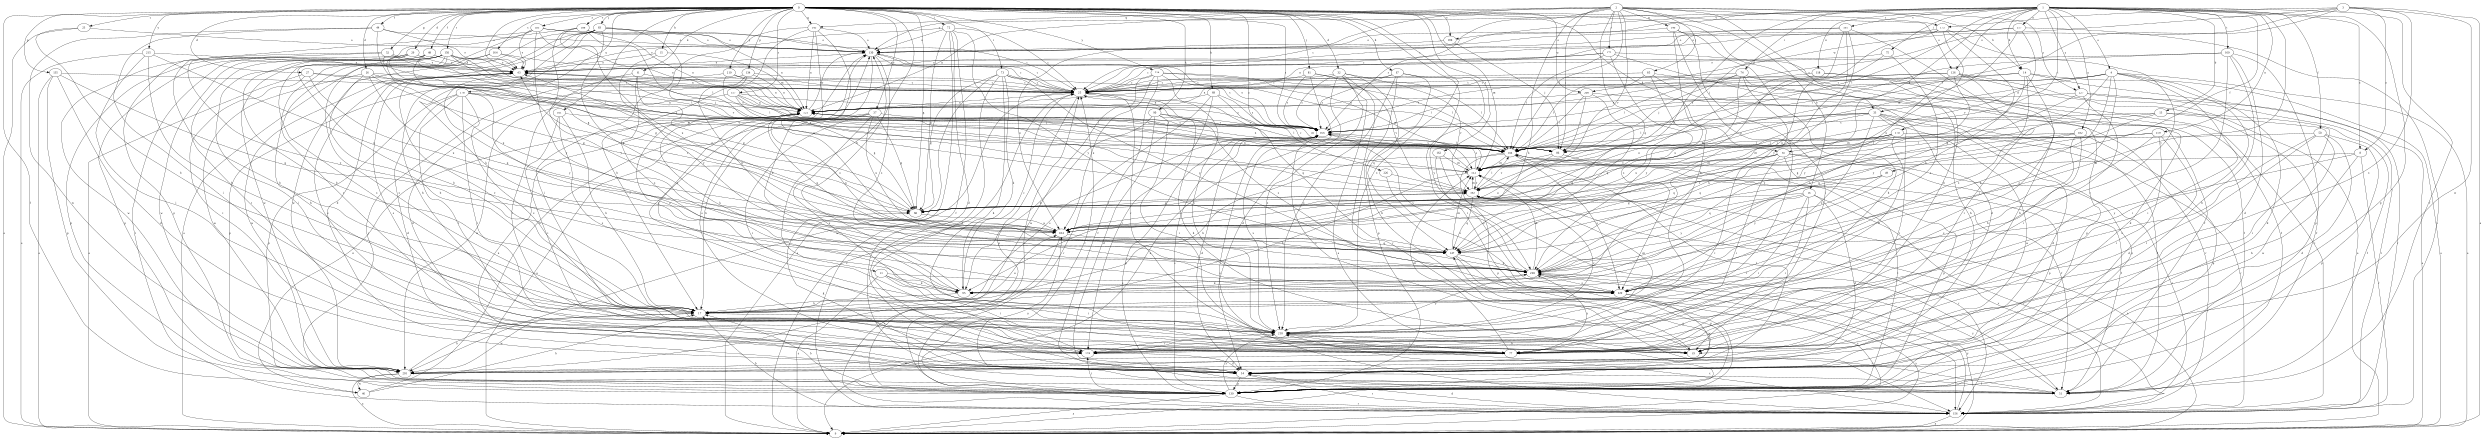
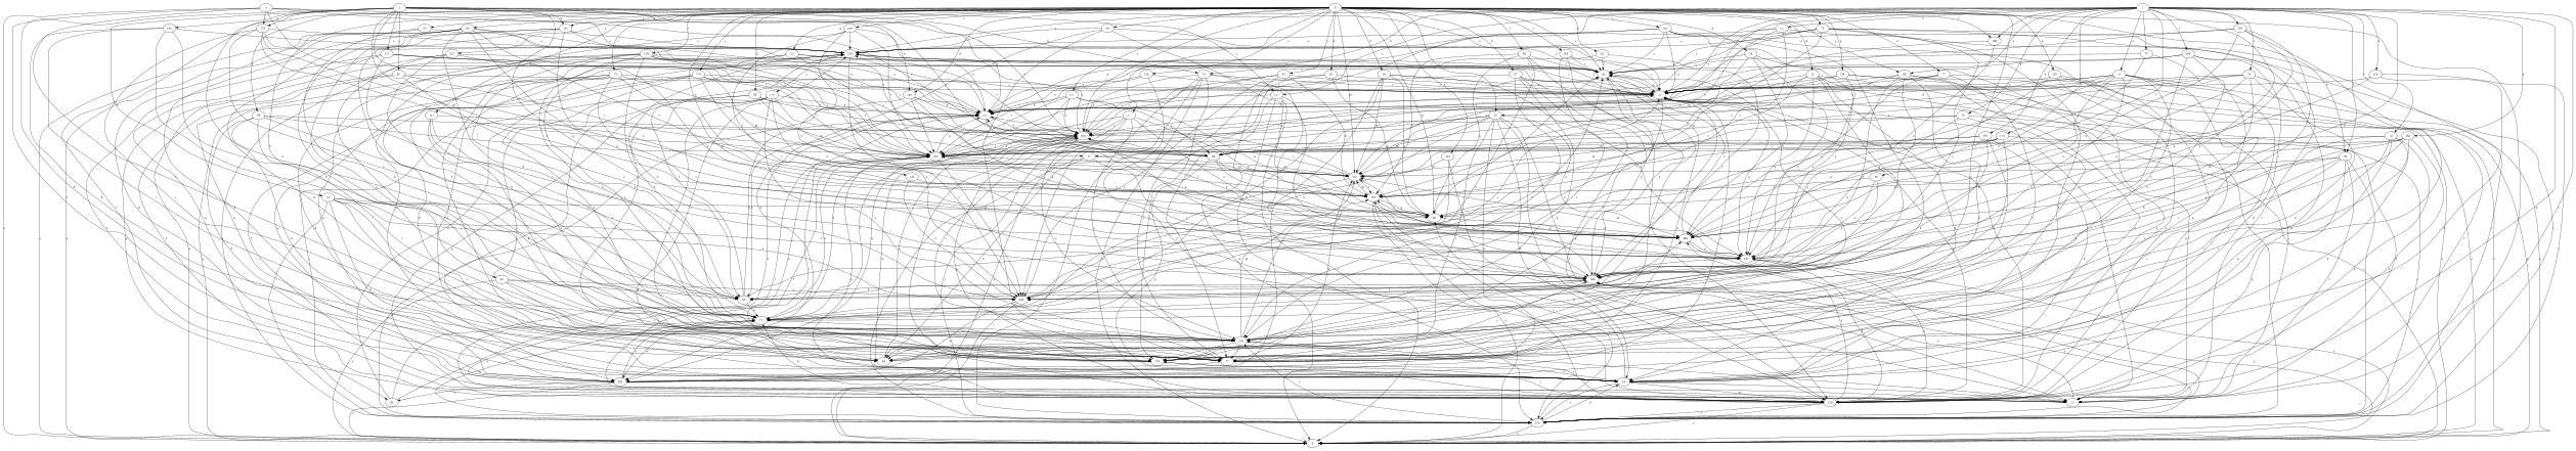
  strict digraph {
    fontname="Liberation Serif"
    node [fontname="Liberation Serif"]
    edge [fontname="Liberation Serif"]
    0
    23
    26
    27
    29
    32
    33
    37
    43
    44
    46
    48
    52
    60
    61
    65
    67
    68
    72
    73
    81
    83
    90
    91
    94
    101
    112
    126
    134
    135
    145
    150
    156
    157
    162
    164
    166
    178
    188
    190
    200
    203
    210
    214
    215
    219
    226
    130
    9
    17
    25
    147
    201
    184
    86
    174
    139
    220
    192
    34
    51
    104
    77
    229
    121
    95
    69
    1
    4
    8
    13
    14
    49
    50
    74
    75
    117
    118
    119
    169
    170
    182
    191
    227
    2
    16
    85
    146
    172
    173
    3
    0 -> 23 [label=c]
    0 -> 26 [label=d]
    0 -> 27 [label=d]
    0 -> 29 [label=d]
    0 -> 32 [label=d]
    0 -> 33 [label=d]
    0 -> 37 [label=e]
    0 -> 43 [label=e]
    0 -> 44 [label=f]
    0 -> 46 [label=f]
    0 -> 48 [label=f]
    0 -> 52 [label=g]
    0 -> 60 [label=g]
    0 -> 61 [label=h]
    0 -> 65 [label=h]
    0 -> 67 [label=h]
    0 -> 68 [label=h]
    0 -> 72 [label=i]
    0 -> 73 [label=i]
    0 -> 81 [label=j]
    0 -> 83 [label=j]
    0 -> 90 [label=k]
    0 -> 91 [label=k]
    0 -> 94 [label=k]
    0 -> 101 [label=l]
    0 -> 112 [label=m]
    0 -> 126 [label=o]
    0 -> 134 [label=p]
    0 -> 135 [label=p]
    0 -> 145 [label=q]
    0 -> 150 [label=r]
    0 -> 156 [label=r]
    0 -> 157 [label=s]
    0 -> 162 [label=s]
    0 -> 164 [label=s]
    0 -> 166 [label=s]
-   0 -> 178 [label=u]
+   130 -> 178 [label=u]
    0 -> 188 [label=v]
    0 -> 190 [label=v]
    0 -> 200 [label=w]
    0 -> 203 [label=x]
    0 -> 210 [label=x]
    0 -> 214 [label=y]
    0 -> 215 [label=y]
    0 -> 219 [label=y]
    0 -> 226 [label=z]
    23 -> 130 [label=o]
    23 -> 9 [label=a]
    23 -> 17 [label=b]
    26 -> 60 [label=g]
    26 -> 112 [label=m]
    26 -> 17 [label=b]
    26 -> 25 [label=c]
    26 -> 147 [label=q]
    26 -> 201 [label=w]
    27 -> 9 [label=a]
    27 -> 25 [label=c]
    27 -> 184 [label=u]
    27 -> 86 [label=j]
    27 -> 174 [label=t]
    29 -> 43 [label=e]
    29 -> 184 [label=u]
    29 -> 139 [label=p]
    29 -> 220 [label=y]
    29 -> 192 [label=v]
    32 -> 156 [label=r]
    32 -> 166 [label=s]
    32 -> 210 [label=x]
    32 -> 9 [label=a]
    32 -> 25 [label=c]
    32 -> 147 [label=q]
    32 -> 192 [label=v]
    32 -> 34 [label=d]
    33 -> 112 [label=m]
    33 -> 166 [label=s]
    33 -> 201 [label=w]
    33 -> 184 [label=u]
    33 -> 139 [label=p]
    33 -> 34 [label=d]
    33 -> 51 [label=f]
    33 -> 104 [label=l]
    33 -> 77 [label=i]
    33 -> 229 [label=z]
    37 -> 60 [label=g]
    37 -> 166 [label=s]
    37 -> 210 [label=x]
    37 -> 9 [label=a]
    37 -> 17 [label=b]
    37 -> 184 [label=u]
    37 -> 174 [label=t]
    43 -> 25 [label=c]
    43 -> 201 [label=w]
    43 -> 220 [label=y]
    44 -> 43 [label=e]
    44 -> 60 [label=g]
    44 -> 130 [label=o]
    44 -> 201 [label=w]
    44 -> 77 [label=i]
    46 -> 130 [label=o]
    46 -> 17 [label=b]
    46 -> 121 [label=n]
    48 -> 43 [label=e]
    48 -> 60 [label=g]
    48 -> 17 [label=b]
    48 -> 139 [label=p]
    48 -> 192 [label=v]
    52 -> 43 [label=e]
    52 -> 17 [label=b]
    52 -> 25 [label=c]
    52 -> 201 [label=w]
    52 -> 104 [label=l]
    60 -> 43 [label=e]
    60 -> 184 [label=u]
    60 -> 192 [label=v]
    61 -> 9 [label=a]
    61 -> 174 [label=t]
    61 -> 77 [label=i]
    61 -> 229 [label=z]
    61 -> 95 [label=k]
    65 -> 43 [label=e]
    65 -> 220 [label=y]
    65 -> 121 [label=n]
    67 -> 166 [label=s]
    67 -> 210 [label=x]
    67 -> 25 [label=c]
    67 -> 139 [label=p]
    67 -> 220 [label=y]
    67 -> 69 [label=h]
    68 -> 112 [label=m]
    68 -> 156 [label=r]
    68 -> 166 [label=s]
    68 -> 174 [label=t]
    68 -> 121 [label=n]
    72 -> 43 [label=e]
    72 -> 60 [label=g]
    72 -> 156 [label=r]
    72 -> 130 [label=o]
    72 -> 25 [label=c]
    72 -> 220 [label=y]
    72 -> 34 [label=d]
    72 -> 51 [label=f]
    73 -> 60 [label=g]
    73 -> 9 [label=a]
    73 -> 25 [label=c]
    73 -> 220 [label=y]
    73 -> 34 [label=d]
    73 -> 104 [label=l]
    73 -> 95 [label=k]
    73 -> 69 [label=h]
    81 -> 166 [label=s]
    81 -> 9 [label=a]
    81 -> 25 [label=c]
    81 -> 192 [label=v]
    81 -> 104 [label=l]
    83 -> 130 [label=o]
    83 -> 9 [label=a]
    83 -> 147 [label=q]
    83 -> 201 [label=w]
    83 -> 192 [label=v]
    83 -> 34 [label=d]
    83 -> 121 [label=n]
    83 -> 95 [label=k]
    83 -> 69 [label=h]
    90 -> 166 [label=s]
    90 -> 34 [label=d]
    90 -> 104 [label=l]
    90 -> 77 [label=i]
    90 -> 95 [label=k]
    90 -> 69 [label=h]
    91 -> 60 [label=g]
    91 -> 25 [label=c]
    91 -> 77 [label=i]
    91 -> 229 [label=z]
    94 -> 60 [label=g]
    94 -> 112 [label=m]
    94 -> 156 [label=r]
    94 -> 174 [label=t]
    94 -> 139 [label=p]
    94 -> 51 [label=f]
    94 -> 77 [label=i]
    101 -> 166 [label=s]
    101 -> 210 [label=x]
    101 -> 17 [label=b]
    101 -> 77 [label=i]
    112 -> 166 [label=s]
    112 -> 17 [label=b]
    112 -> 25 [label=c]
    112 -> 192 [label=v]
    112 -> 121 [label=n]
    126 -> 166 [label=s]
    126 -> 9 [label=a]
    126 -> 25 [label=c]
    126 -> 220 [label=y]
    126 -> 51 [label=f]
    126 -> 95 [label=k]
    126 -> 69 [label=h]
    134 -> 25 [label=c]
    134 -> 147 [label=q]
    134 -> 34 [label=d]
    134 -> 51 [label=j]
    134 -> 121 [label=n]
    135 -> 9 [label=a]
    135 -> 25 [label=c]
    135 -> 147 [label=q]
    135 -> 139 [label=p]
    135 -> 34 [label=d]
    145 -> 210 [label=x]
    145 -> 130 [label=o]
    145 -> 17 [label=b]
    145 -> 184 [label=u]
    145 -> 77 [label=i]
    145 -> 121 [label=n]
    150 -> 43 [label=e]
    150 -> 156 [label=r]
    150 -> 210 [label=x]
    150 -> 17 [label=b]
    150 -> 201 [label=w]
    150 -> 86 [label=j]
    150 -> 174 [label=t]
    150 -> 104 [label=l]
    150 -> 77 [label=i]
    150 -> 121 [label=n]
    156 -> 166 [label=s]
    156 -> 210 [label=x]
    156 -> 9 [label=a]
    156 -> 17 [label=b]
    156 -> 220 [label=y]
    156 -> 192 [label=v]
    156 -> 34 [label=d]
    157 -> 60 [label=g]
    157 -> 166 [label=s]
    157 -> 201 [label=w]
    157 -> 86 [label=j]
    157 -> 104 [label=l]
    157 -> 121 [label=n]
    162 -> 112 [label=m]
    162 -> 51 [label=f]
    162 -> 229 [label=z]
    164 -> 43 [label=e]
    164 -> 210 [label=x]
    164 -> 25 [label=c]
    164 -> 69 [label=h]
    166 -> 43 [label=e]
    166 -> 210 [label=x]
    166 -> 130 [label=o]
    166 -> 139 [label=p]
    166 -> 34 [label=d]
    166 -> 104 [label=l]
    178 -> 210 [label=x]
    178 -> 86 [label=j]
    178 -> 174 [label=t]
    178 -> 139 [label=p]
    178 -> 34 [label=d]
    178 -> 77 [label=i]
    178 -> 229 [label=z]
    178 -> 121 [label=n]
    188 -> 130 [label=o]
    188 -> 201 [label=w]
    188 -> 184 [label=u]
    188 -> 220 [label=y]
    188 -> 104 [label=l]
    188 -> 121 [label=n]
    190 -> 184 [label=u]
    190 -> 86 [label=j]
    200 -> 156 [label=r]
    200 -> 147 [label=q]
    200 -> 86 [label=j]
    200 -> 104 [label=l]
    200 -> 121 [label=n]
    203 -> 43 [label=e]
    203 -> 130 [label=o]
    203 -> 25 [label=c]
    203 -> 174 [label=t]
    203 -> 139 [label=p]
    203 -> 220 [label=y]
    203 -> 121 [label=n]
    210 -> 112 [label=m]
    210 -> 25 [label=c]
    210 -> 174 [label=t]
    210 -> 220 [label=y]
    210 -> 192 [label=v]
    210 -> 77 [label=i]
    210 -> 69 [label=h]
    214 -> 112 [label=m]
    214 -> 210 [label=x]
    214 -> 25 [label=c]
    214 -> 201 [label=w]
    214 -> 184 [label=u]
    214 -> 51 [label=f]
    214 -> 104 [label=l]
    215 -> 43 [label=e]
    215 -> 9 [label=a]
    215 -> 17 [label=b]
    215 -> 184 [label=u]
    215 -> 77 [label=i]
    219 -> 25 [label=c]
    219 -> 139 [label=p]
    219 -> 104 [label=l]
    219 -> 121 [label=n]
    226 -> 192 [label=v]
    226 -> 229 [label=z]
    130 -> 43 [label=e]
    130 -> 166 [label=s]
    130 -> 25 [label=c]
    130 -> 229 [label=z]
    130 -> 95 [label=k]
    9 -> 25 [label=c]
    9 -> 220 [label=y]
    17 -> 43 [label=e]
    17 -> 166 [label=s]
    17 -> 210 [label=x]
    17 -> 201 [label=w]
    17 -> 184 [label=u]
    25 -> 43 [label=e]
    25 -> 147 [label=q]
    25 -> 201 [label=w]
    25 -> 139 [label=p]
    25 -> 229 [label=z]
    25 -> 121 [label=n]
    147 -> 112 [label=m]
    147 -> 9 [label=a]
    147 -> 139 [label=p]
    147 -> 220 [label=y]
    147 -> 121 [label=n]
    201 -> 46 [label=w]
    201 -> 9 [label=a]
    201 -> 17 [label=b]
    184 -> 43 [label=e]
    184 -> 156 [label=r]
    184 -> 147 [label=q]
    86 -> 184 [label=u]
    86 -> 139 [label=p]
    86 -> 192 [label=v]
    174 -> 43 [label=e]
    174 -> 130 [label=o]
    174 -> 34 [label=d]
    139 -> 156 [label=r]
    139 -> 166 [label=s]
    139 -> 210 [label=x]
    139 -> 9 [label=a]
    139 -> 17 [label=b]
    139 -> 25 [label=c]
    139 -> 147 [label=q]
    139 -> 184 [label=u]
    139 -> 174 [label=t]
    139 -> 104 [label=l]
    220 -> 112 [label=m]
    220 -> 166 [label=s]
    220 -> 229 [label=z]
    220 -> 95 [label=k]
    192 -> 60 [label=g]
    192 -> 112 [label=m]
    192 -> 156 [label=r]
    192 -> 9 [label=a]
    192 -> 147 [label=q]
    192 -> 104 [label=l]
    34 -> 60 [label=g]
    34 -> 156 [label=r]
    34 -> 130 [label=o]
    34 -> 139 [label=p]
    34 -> 51 [label=f]
    34 -> 104 [label=l]
    51 -> 210 [label=x]
    51 -> 25 [label=c]
    51 -> 220 [label=y]
    51 -> 121 [label=n]
    104 -> 112 [label=m]
    104 -> 166 [label=s]
    104 -> 17 [label=b]
    104 -> 139 [label=p]
    104 -> 51 [label=f]
    104 -> 229 [label=z]
    104 -> 121 [label=n]
    77 -> 43 [label=e]
    77 -> 112 [label=m]
    77 -> 201 [label=w]
    77 -> 220 [label=y]
    229 -> 9 [label=a]
    229 -> 201 [label=w]
    121 -> 166 [label=s]
    121 -> 130 [label=o]
    121 -> 147 [label=q]
    121 -> 95 [label=k]
    95 -> 130 [label=o]
    95 -> 17 [label=b]
    95 -> 25 [label=c]
    95 -> 121 [label=n]
    69 -> 166 [label=s]
    1 -> 94 [label=k]
    1 -> 126 [label=o]
    1 -> 190 [label=v]
    1 -> 130 [label=o]
    1 -> 25 [label=c]
    1 -> 184 [label=u]
    1 -> 139 [label=p]
    1 -> 220 [label=y]
    1 -> 51 [label=f]
    1 -> 104 [label=l]
    1 -> 4 [label=a]
    1 -> 8 [label=a]
    1 -> 13 [label=b]
    1 -> 14 [label=b]
    1 -> 49 [label=f]
    1 -> 50 [label=f]
    1 -> 74 [label=i]
    1 -> 75 [label=i]
    1 -> 117 [label=n]
    1 -> 118 [label=n]
    1 -> 119 [label=n]
    1 -> 169 [label=t]
    1 -> 170 [label=t]
    1 -> 182 [label=u]
    1 -> 191 [label=v]
    1 -> 227 [label=z]
    4 -> 33 [label=d]
    4 -> 60 [label=g]
    4 -> 9 [label=a]
    4 -> 25 [label=c]
    4 -> 174 [label=t]
    4 -> 34 [label=d]
    4 -> 77 [label=i]
    4 -> 229 [label=z]
    4 -> 121 [label=n]
    4 -> 95 [label=k]
    8 -> 112 [label=m]
    8 -> 156 [label=r]
    8 -> 220 [label=y]
    8 -> 69 [label=h]
    13 -> 112 [label=m]
    13 -> 166 [label=s]
    13 -> 147 [label=q]
    13 -> 51 [label=f]
    13 -> 77 [label=i]
    14 -> 156 [label=r]
    14 -> 166 [label=s]
    14 -> 9 [label=a]
    14 -> 25 [label=c]
    14 -> 174 [label=t]
    14 -> 220 [label=y]
    14 -> 229 [label=z]
    49 -> 147 [label=q]
    49 -> 220 [label=y]
    49 -> 192 [label=v]
    50 -> 210 [label=x]
    50 -> 201 [label=w]
    50 -> 174 [label=t]
    50 -> 139 [label=p]
    50 -> 34 [label=d]
    50 -> 104 [label=l]
    74 -> 25 [label=c]
    74 -> 184 [label=u]
    74 -> 86 [label=j]
    74 -> 51 [label=f]
    74 -> 104 [label=l]
    74 -> 95 [label=k]
    74 -> 69 [label=h]
    75 -> 43 [label=e]
    75 -> 184 [label=u]
    75 -> 229 [label=z]
    117 -> 112 [label=m]
    117 -> 156 [label=r]
    117 -> 130 [label=o]
    117 -> 192 [label=v]
    117 -> 121 [label=n]
    118 -> 156 [label=t]
    118 -> 25 [label=c]
    118 -> 184 [label=u]
    118 -> 34 [label=d]
    119 -> 112 [label=m]
    119 -> 17 [label=b]
    119 -> 34 [label=d]
    119 -> 104 [label=l]
    119 -> 77 [label=i]
    169 -> 43 [label=e]
    169 -> 139 [label=p]
    169 -> 34 [label=d]
    169 -> 104 [label=l]
    169 -> 77 [label=i]
    169 -> 69 [label=h]
    170 -> 156 [label=r]
    170 -> 17 [label=b]
    170 -> 147 [label=q]
    170 -> 86 [label=j]
    170 -> 192 [label=v]
    170 -> 104 [label=l]
    182 -> 60 [label=g]
    182 -> 210 [label=x]
    182 -> 147 [label=q]
    182 -> 86 [label=j]
    182 -> 174 [label=t]
    182 -> 139 [label=p]
    191 -> 130 [label=o]
    191 -> 25 [label=c]
    191 -> 147 [label=q]
    191 -> 184 [label=u]
    191 -> 220 [label=y]
    191 -> 77 [label=i]
    227 -> 156 [label=r]
    227 -> 9 [label=a]
    227 -> 220 [label=y]
    227 -> 77 [label=i]
    227 -> 121 [label=n]
    2 -> 145 [label=q]
    2 -> 166 [label=s]
    2 -> 25 [label=c]
    2 -> 147 [label=q]
    2 -> 86 [label=j]
    2 -> 192 [label=v]
    2 -> 104 [label=l]
    2 -> 121 [label=n]
    2 -> 95 [label=k]
    2 -> 69 [label=h]
    2 -> 14 [label=b]
    2 -> 227 [label=z]
    2 -> 16 [label=b]
    2 -> 85 [label=j]
    2 -> 146 [label=q]
    2 -> 172 [label=t]
    2 -> 173 [label=t]
    16 -> 60 [label=g]
    16 -> 156 [label=r]
    16 -> 174 [label=t]
    16 -> 220 [label=y]
    16 -> 34 [label=d]
    16 -> 77 [label=i]
    16 -> 229 [label=z]
    85 -> 25 [label=c]
    85 -> 139 [label=p]
    85 -> 220 [label=y]
    85 -> 51 [label=f]
    85 -> 104 [label=l]
    146 -> 210 [label=x]
    146 -> 130 [label=o]
    146 -> 17 [label=b]
    146 -> 77 [label=i]
    146 -> 69 [label=h]
    172 -> 43 [label=e]
    172 -> 25 [label=c]
    172 -> 34 [label=d]
    172 -> 51 [label=f]
    172 -> 104 [label=l]
    172 -> 229 [label=z]
    173 -> 112 [label=m]
    173 -> 130 [label=o]
    173 -> 184 [label=u]
    173 -> 86 [label=j]
    173 -> 174 [label=t]
    173 -> 95 [label=k]
    3 -> 166 [label=s]
    3 -> 200 [label=w]
    3 -> 210 [label=x]
    3 -> 9 [label=a]
    3 -> 201 [label=w]
    3 -> 104 [label=l]
    3 -> 8 [label=a]
    3 -> 173 [label=t]
  }
